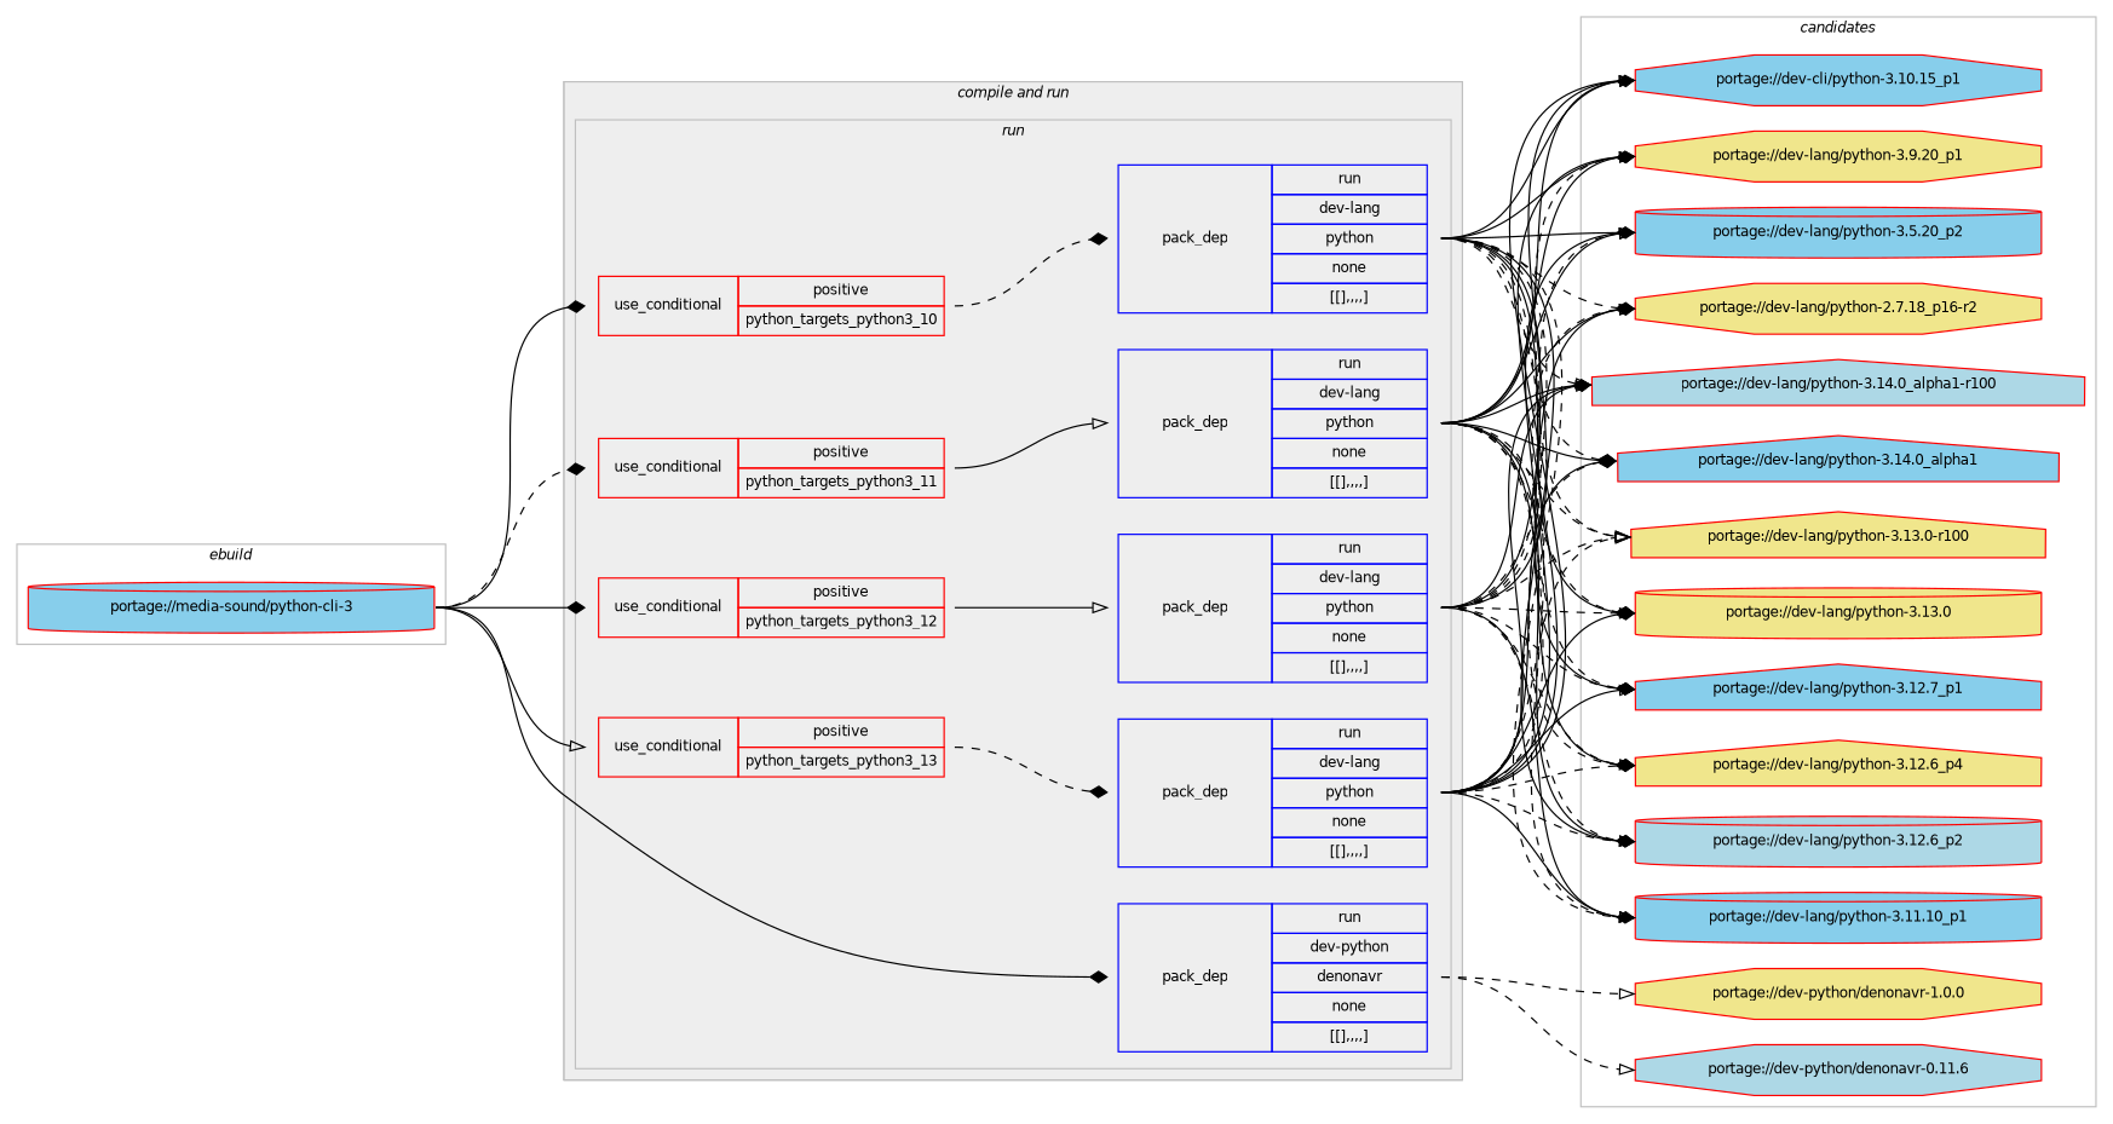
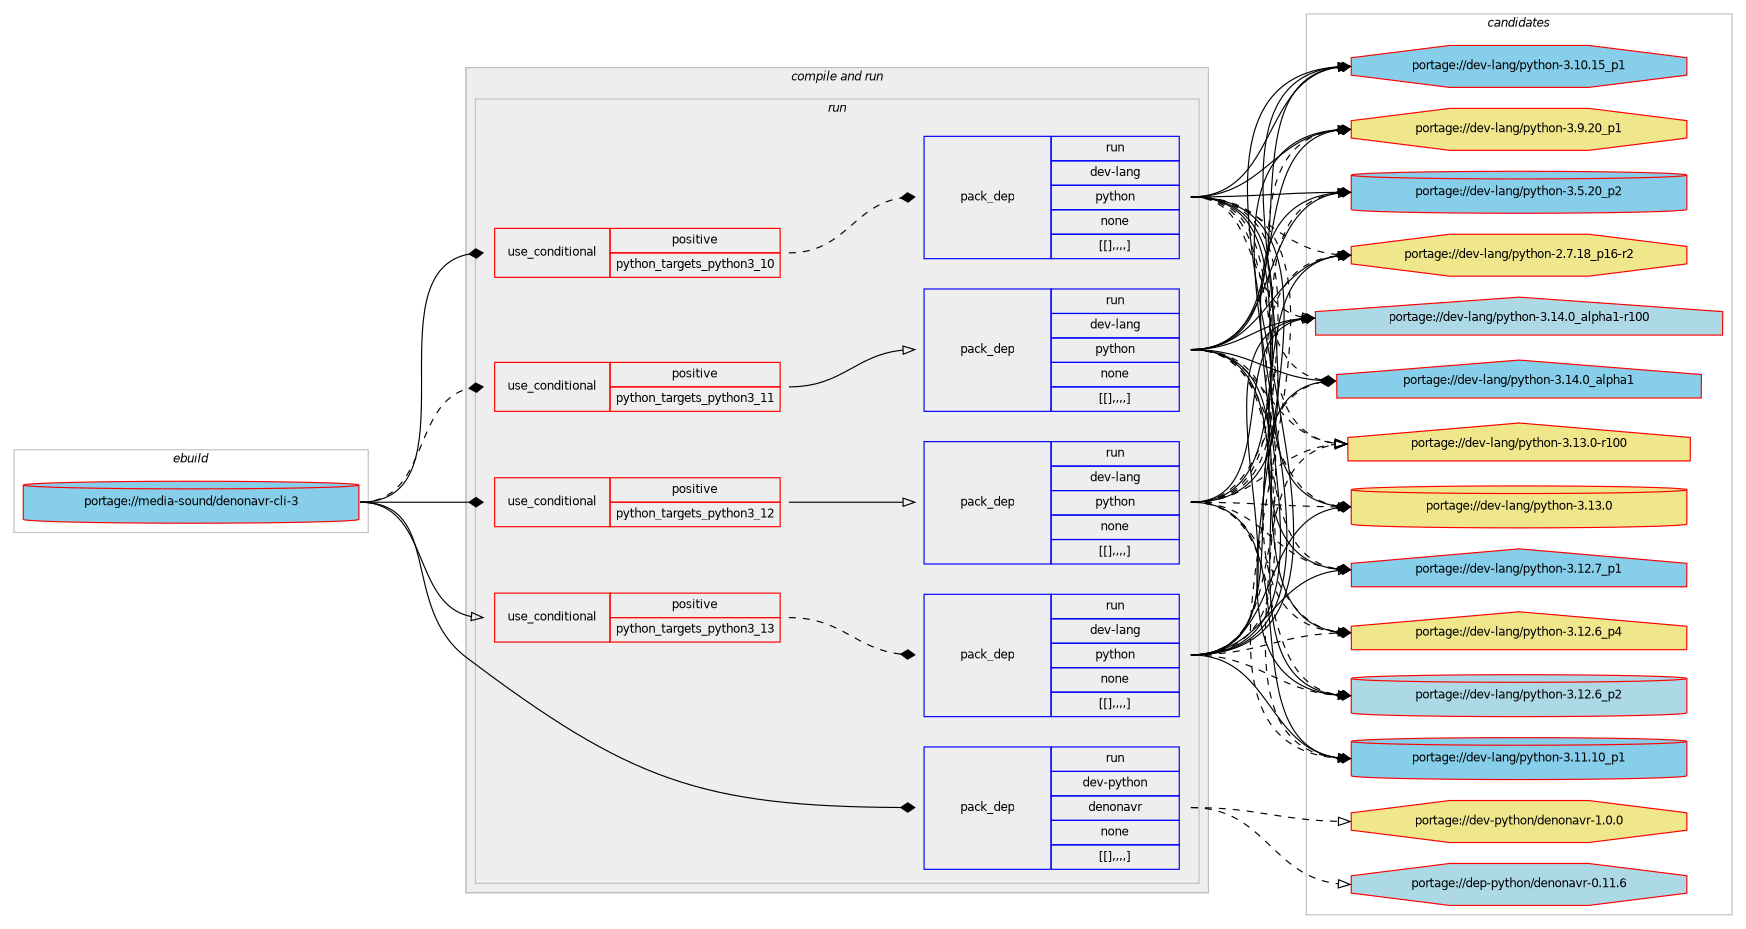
  digraph {
    compound=true
    concentrate=true
    fontname=Helvetica
    fontsize=10
    newrank=true
    rankdir=LR
    ranksep=1.5
    node [color=red fontname=Helvetica fontsize=10 shape=none style=filled]
    edge [arrowhead=diamond headport=w style=solid tailport=e weight=100]
-   n1 [fillcolor=skyblue label="portage://media-sound/python-cli-3" shape=cylinder width=4]
+   n1 [fillcolor=skyblue label="portage://media-sound/denonavr-cli-3" shape=cylinder width=4]
    n2 [color=blue label=<<TABLE BORDER="0" CELLBORDER="1" CELLSPACING="0" CELLPADDING="4" WIDTH="220"><TR><TD ROWSPAN="6" CELLPADDING="30">pack_dep</TD></TR><TR><TD WIDTH="110">run</TD></TR><TR><TD>dev-lang</TD></TR><TR><TD>python</TD></TR><TR><TD>none</TD></TR><TR><TD>[[],,,,]</TD></TR></TABLE>> style=""]
    n3 [label=<<TABLE BORDER="0" CELLBORDER="1" CELLSPACING="0" CELLPADDING="4"><TR><TD ROWSPAN="3" CELLPADDING="10">use_conditional</TD></TR><TR><TD>positive</TD></TR><TR><TD>python_targets_python3_10</TD></TR></TABLE>> style=""]
    n4 [color=blue label=<<TABLE BORDER="0" CELLBORDER="1" CELLSPACING="0" CELLPADDING="4" WIDTH="220"><TR><TD ROWSPAN="6" CELLPADDING="30">pack_dep</TD></TR><TR><TD WIDTH="110">run</TD></TR><TR><TD>dev-lang</TD></TR><TR><TD>python</TD></TR><TR><TD>none</TD></TR><TR><TD>[[],,,,]</TD></TR></TABLE>> style=""]
    n5 [label=<<TABLE BORDER="0" CELLBORDER="1" CELLSPACING="0" CELLPADDING="4"><TR><TD ROWSPAN="3" CELLPADDING="10">use_conditional</TD></TR><TR><TD>positive</TD></TR><TR><TD>python_targets_python3_11</TD></TR></TABLE>> style=""]
    n6 [color=blue label=<<TABLE BORDER="0" CELLBORDER="1" CELLSPACING="0" CELLPADDING="4" WIDTH="220"><TR><TD ROWSPAN="6" CELLPADDING="30">pack_dep</TD></TR><TR><TD WIDTH="110">run</TD></TR><TR><TD>dev-lang</TD></TR><TR><TD>python</TD></TR><TR><TD>none</TD></TR><TR><TD>[[],,,,]</TD></TR></TABLE>> style=""]
    n7 [label=<<TABLE BORDER="0" CELLBORDER="1" CELLSPACING="0" CELLPADDING="4"><TR><TD ROWSPAN="3" CELLPADDING="10">use_conditional</TD></TR><TR><TD>positive</TD></TR><TR><TD>python_targets_python3_12</TD></TR></TABLE>> style=""]
    n8 [color=blue label=<<TABLE BORDER="0" CELLBORDER="1" CELLSPACING="0" CELLPADDING="4" WIDTH="220"><TR><TD ROWSPAN="6" CELLPADDING="30">pack_dep</TD></TR><TR><TD WIDTH="110">run</TD></TR><TR><TD>dev-lang</TD></TR><TR><TD>python</TD></TR><TR><TD>none</TD></TR><TR><TD>[[],,,,]</TD></TR></TABLE>> style=""]
    n9 [label=<<TABLE BORDER="0" CELLBORDER="1" CELLSPACING="0" CELLPADDING="4"><TR><TD ROWSPAN="3" CELLPADDING="10">use_conditional</TD></TR><TR><TD>positive</TD></TR><TR><TD>python_targets_python3_13</TD></TR></TABLE>> style=""]
    n10 [color=blue label=<<TABLE BORDER="0" CELLBORDER="1" CELLSPACING="0" CELLPADDING="4" WIDTH="220"><TR><TD ROWSPAN="6" CELLPADDING="30">pack_dep</TD></TR><TR><TD WIDTH="110">run</TD></TR><TR><TD>dev-python</TD></TR><TR><TD>denonavr</TD></TR><TR><TD>none</TD></TR><TR><TD>[[],,,,]</TD></TR></TABLE>> style=""]
    n11 [fillcolor=lightblue label="portage://dev-lang/python-3.14.0_alpha1-r100" shape=house width=4]
    n12 [fillcolor=skyblue label="portage://dev-lang/python-3.14.0_alpha1" shape=house width=4]
    n13 [fillcolor=khaki label="portage://dev-lang/python-3.13.0-r100" shape=house width=4]
    n14 [fillcolor=khaki label="portage://dev-lang/python-3.13.0" shape=cylinder width=4]
    n15 [fillcolor=skyblue label="portage://dev-lang/python-3.12.7_p1" shape=house width=4]
    n16 [fillcolor=khaki label="portage://dev-lang/python-3.12.6_p4" shape=house width=4]
    n17 [fillcolor=lightblue label="portage://dev-lang/python-3.12.6_p2" shape=cylinder width=4]
    n18 [fillcolor=skyblue label="portage://dev-lang/python-3.11.10_p1" shape=cylinder width=4]
-   n19 [fillcolor=skyblue label="portage://dev-cli/python-3.10.15_p1" shape=octagon width=4]
+   n19 [fillcolor=skyblue label="portage://dev-lang/python-3.10.15_p1" shape=octagon width=4]
    n20 [fillcolor=khaki label="portage://dev-lang/python-3.9.20_p1" shape=octagon width=4]
    n21 [fillcolor=skyblue label="portage://dev-lang/python-3.5.20_p2" shape=cylinder width=4]
    n22 [fillcolor=khaki label="portage://dev-lang/python-2.7.18_p16-r2" shape=octagon width=4]
    n23 [fillcolor=khaki label="portage://dev-python/denonavr-1.0.0" shape=octagon width=4]
-   n24 [fillcolor=lightblue label="portage://dev-python/denonavr-0.11.6" shape=octagon width=4]
+   n24 [fillcolor=lightblue label="portage://dep-python/denonavr-0.11.6" shape=octagon width=4]
    subgraph cluster_1 {
      color=gray
      label=<<i>dependencies</i>>
      subgraph cluster_2 {
        color=gray
        fillcolor="#eeeeee"
        label=<<i>compile</i>>
        style=filled
      }
      subgraph cluster_3 {
        color=gray
        fillcolor="#eeeeee"
        label=<<i>compile and run</i>>
        style=filled
      }
      subgraph cluster_4 {
        color=gray
        fillcolor="#eeeeee"
        label=<<i>run</i>>
        style=filled
        subgraph sub_5 {
          color=gray
          fillcolor="#eeeeee"
          label=<<i>run</i>>
          style=filled
          n3
          subgraph sub_6 {
            color=gray
            fillcolor="#eeeeee"
            label=<<i>run</i>>
            style=filled
            n2
          }
        }
        subgraph sub_7 {
          color=gray
          fillcolor="#eeeeee"
          label=<<i>run</i>>
          style=filled
          n5
          subgraph sub_8 {
            color=gray
            fillcolor="#eeeeee"
            label=<<i>run</i>>
            style=filled
            n4
          }
        }
        subgraph sub_9 {
          color=gray
          fillcolor="#eeeeee"
          label=<<i>run</i>>
          style=filled
          n7
          subgraph sub_10 {
            color=gray
            fillcolor="#eeeeee"
            label=<<i>run</i>>
            style=filled
            n6
          }
        }
        subgraph sub_11 {
          color=gray
          fillcolor="#eeeeee"
          label=<<i>run</i>>
          style=filled
          n9
          subgraph sub_12 {
            color=gray
            fillcolor="#eeeeee"
            label=<<i>run</i>>
            style=filled
            n8
          }
        }
        subgraph sub_13 {
          color=gray
          fillcolor="#eeeeee"
          label=<<i>run</i>>
          style=filled
          n10
        }
      }
    }
    subgraph cluster_14 {
      color=gray
      label=<<i>ebuild</i>>
      n1
    }
    subgraph cluster_15 {
      color=gray
      label=<<i>candidates</i>>
      rank=same
      subgraph sub_16 {
        color=black
        label=<<i>candidates</i>>
        nodesep=1
        rank=same
        n11
        n12
        n13
        n14
        n15
        n16
        n17
        n18
        n19
        n20
        n21
        n22
      }
      subgraph sub_17 {
        color=black
        label=<<i>candidates</i>>
        nodesep=1
        rank=same
        n11
        n12
        n13
        n14
        n15
        n16
        n17
        n18
        n19
        n20
        n21
        n22
      }
      subgraph sub_18 {
        color=black
        label=<<i>candidates</i>>
        nodesep=1
        rank=same
        n11
        n12
        n13
        n14
        n15
        n16
        n17
        n18
        n19
        n20
        n21
        n22
      }
      subgraph sub_19 {
        color=black
        label=<<i>candidates</i>>
        nodesep=1
        rank=same
        n11
        n12
        n13
        n14
        n15
        n16
        n17
        n18
        n19
        n20
        n21
        n22
      }
      subgraph sub_20 {
        color=black
        label=<<i>candidates</i>>
        nodesep=1
        rank=same
        n23
        n24
      }
    }
    n1 -> n3 [weight=20]
    n1 -> n5 [style=dashed weight=20]
    n1 -> n7 [weight=20]
    n1 -> n9 [arrowhead=onormal weight=20]
    n1 -> n10 [weight=20]
    n2 -> n11 [arrowhead=onormal style=dashed]
    n2 -> n12 [style=dashed]
    n2 -> n13 [arrowhead=onormal style=dashed]
    n2 -> n14
    n2 -> n15
    n2 -> n16 [style=dashed]
    n2 -> n17 [arrowhead=onormal]
    n2 -> n18 [style=dashed]
    n2 -> n19 [arrowhead=onormal]
    n2 -> n20 [arrowhead=onormal]
    n2 -> n21
    n2 -> n22 [style=dashed]
    n3 -> n2 [style=dashed weight=20]
    n4 -> n11
    n4 -> n12
    n4 -> n13 [arrowhead=onormal style=dashed]
    n4 -> n14 [style=dashed]
    n4 -> n15 [style=dashed]
    n4 -> n16
    n4 -> n17 [arrowhead=onormal]
    n4 -> n18 [arrowhead=onormal style=dashed]
    n4 -> n19
    n4 -> n20
    n4 -> n21 [arrowhead=onormal]
    n4 -> n22
    n5 -> n4 [arrowhead=onormal weight=20]
    n6 -> n11 [arrowhead=onormal]
    n6 -> n12 [style=dashed]
    n6 -> n13 [arrowhead=onormal style=dashed]
    n6 -> n14 [arrowhead=onormal style=dashed]
    n6 -> n15 [style=dashed]
    n6 -> n16 [arrowhead=onormal style=dashed]
    n6 -> n17 [style=dashed]
    n6 -> n18 [arrowhead=onormal]
    n6 -> n19 [arrowhead=onormal]
    n6 -> n20 [style=dashed]
    n6 -> n21 [arrowhead=onormal style=dashed]
    n6 -> n22 [arrowhead=onormal]
    n7 -> n6 [arrowhead=onormal weight=20]
    n8 -> n11
    n8 -> n12
    n8 -> n13 [arrowhead=onormal style=dashed]
    n8 -> n14
    n8 -> n15 [arrowhead=onormal]
    n8 -> n16 [style=dashed]
    n8 -> n17 [style=dashed]
    n8 -> n18 [arrowhead=onormal]
    n8 -> n19 [arrowhead=onormal]
    n8 -> n20 [arrowhead=onormal]
    n8 -> n21 [arrowhead=onormal]
    n8 -> n22 [arrowhead=onormal style=dashed]
    n9 -> n8 [style=dashed weight=20]
    n10 -> n23 [arrowhead=onormal style=dashed]
    n10 -> n24 [arrowhead=onormal style=dashed]
  }
